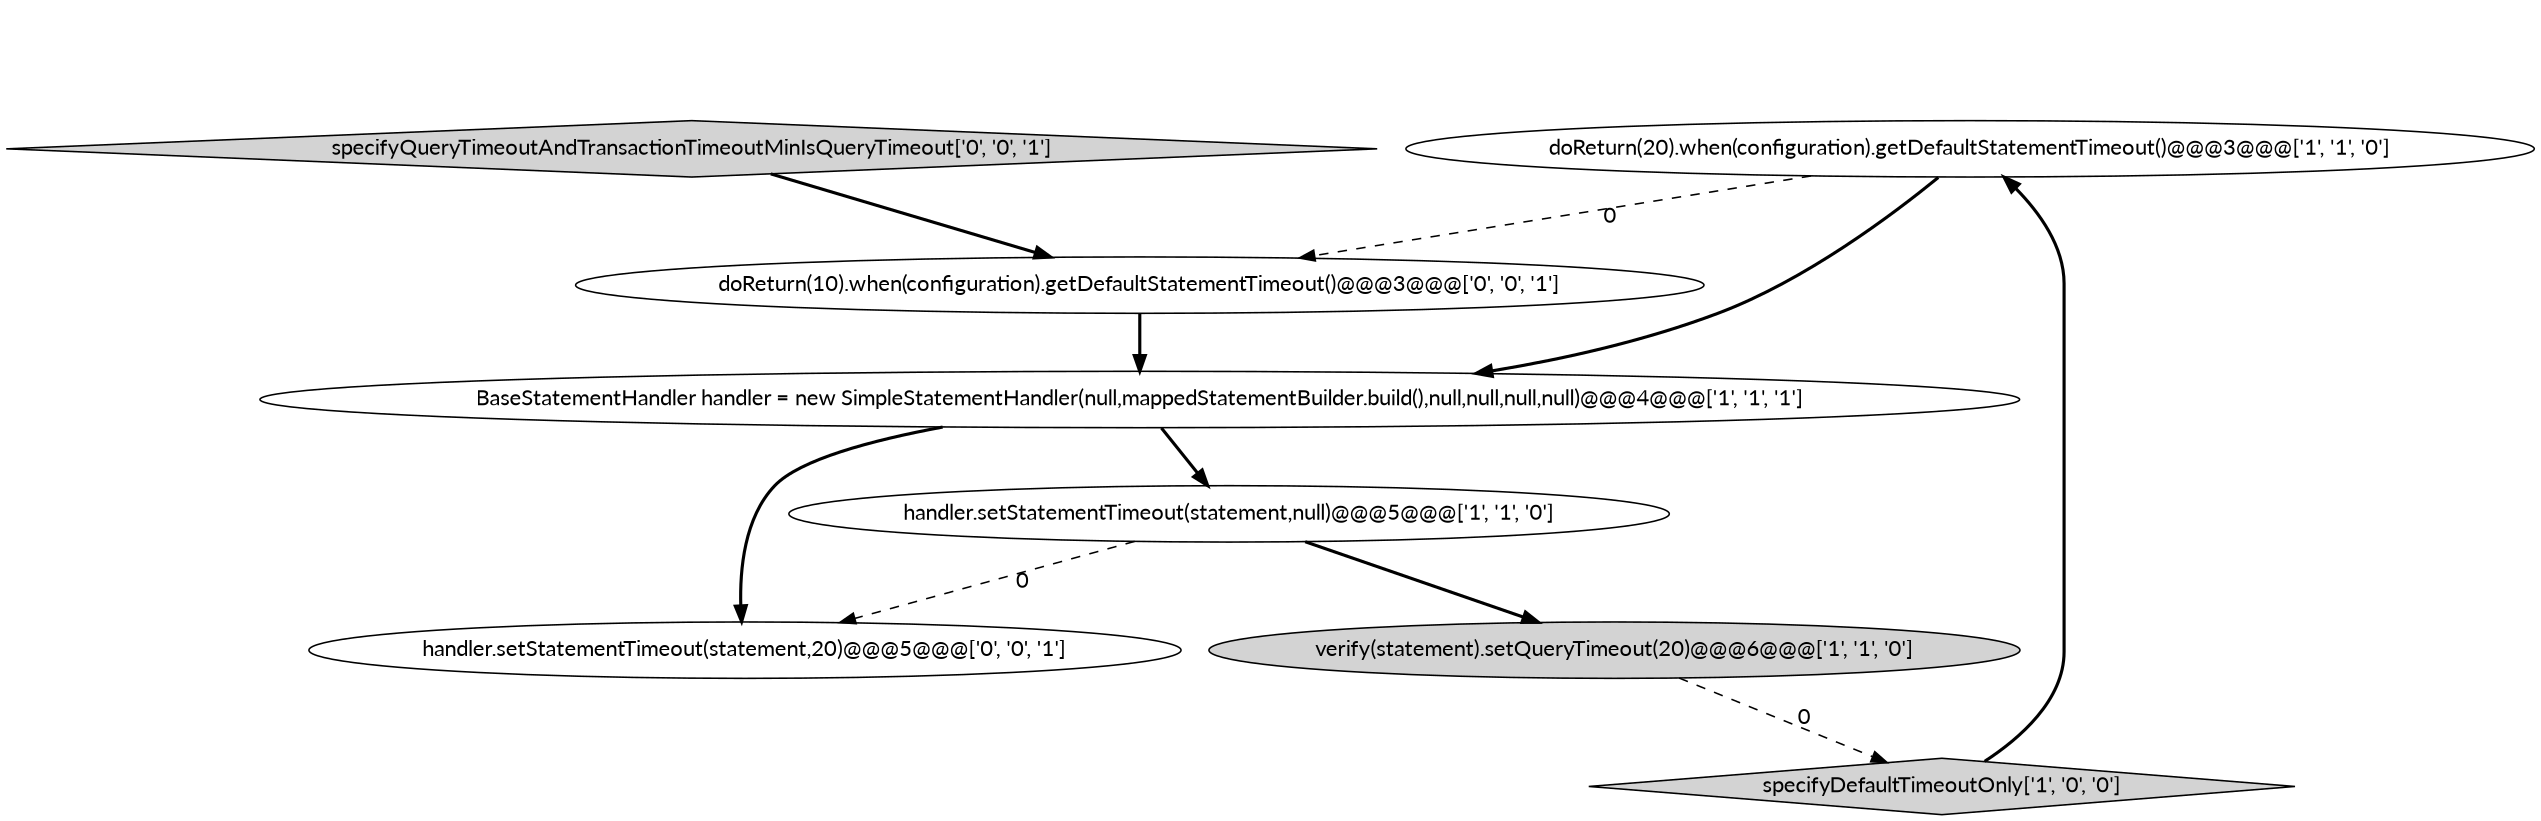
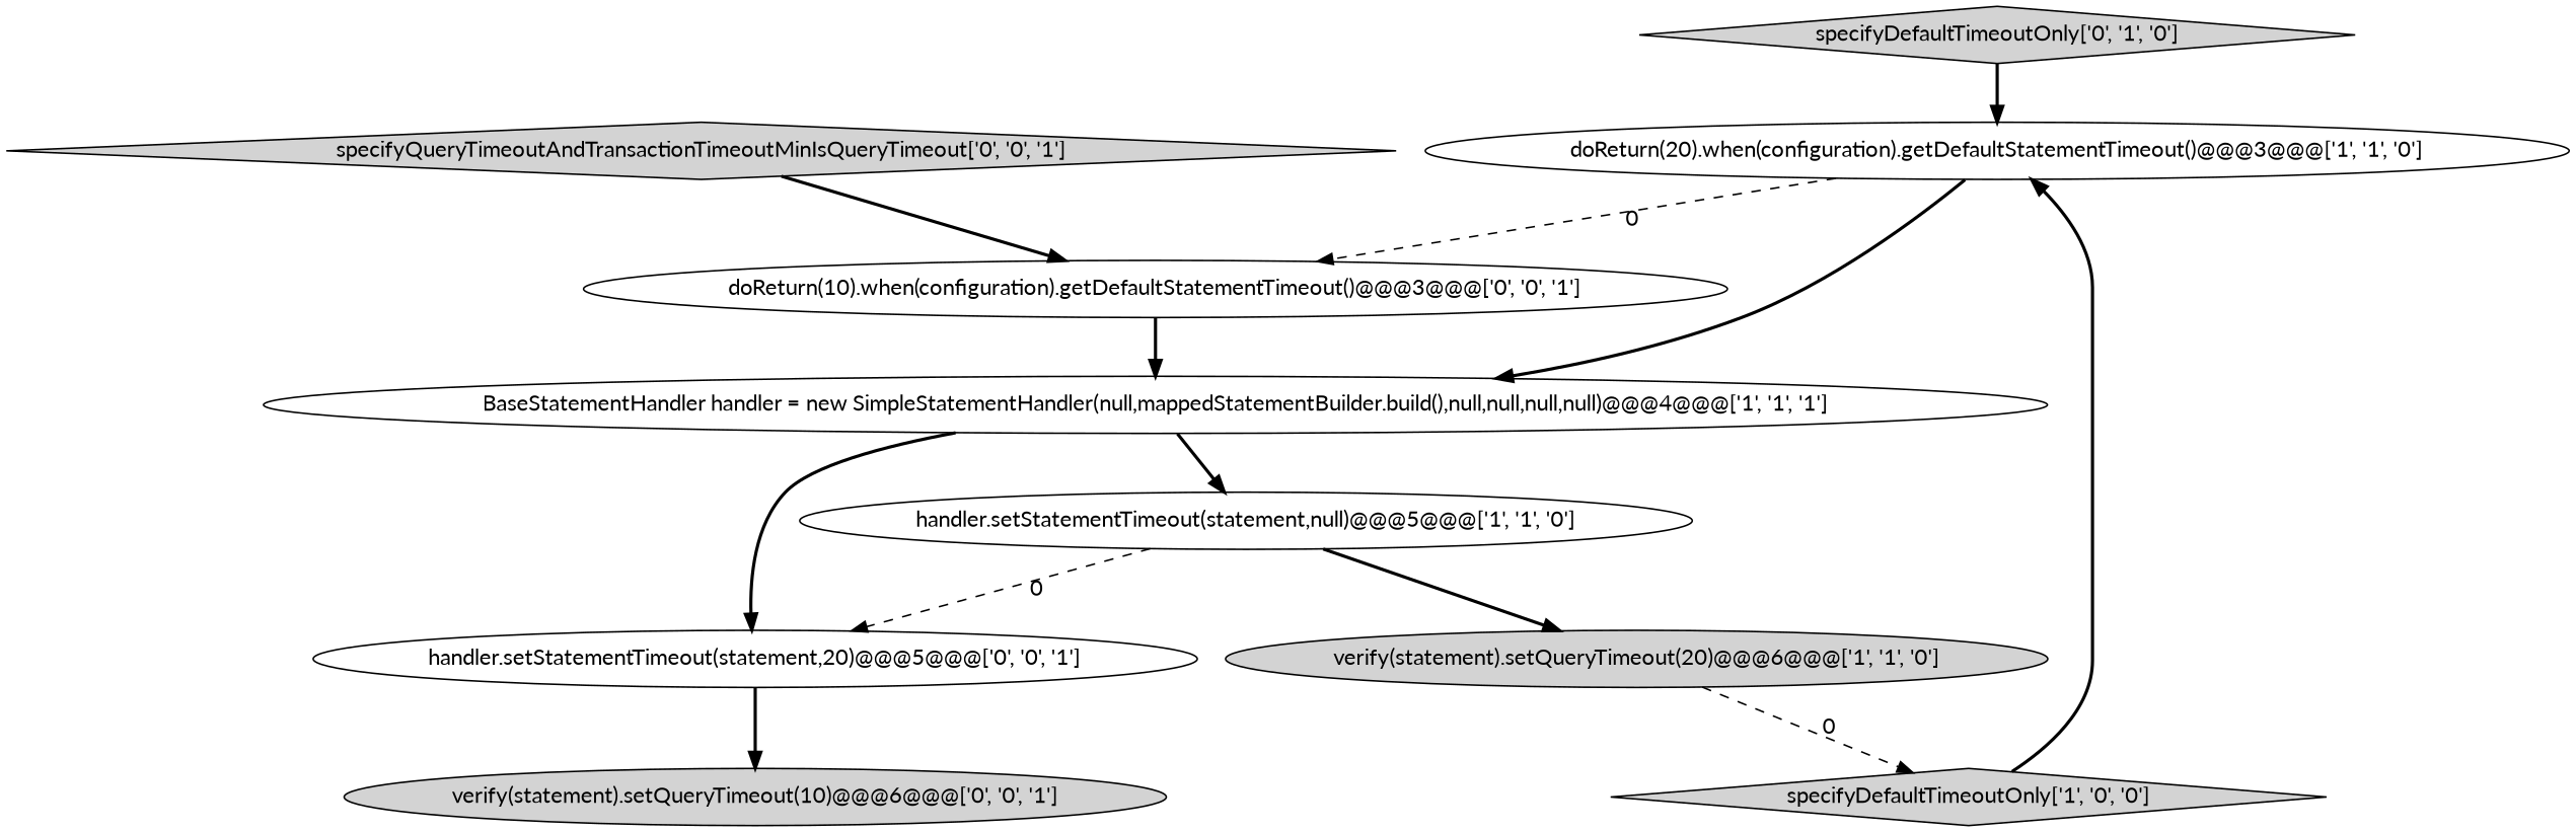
  digraph {
    fontname=Lato
    node [fillcolor=white fontname=Lato shape=ellipse style=filled]
    edge [fontname=Lato style=bold]
    n1 [label="doReturn(20).when(configuration).getDefaultStatementTimeout()@@@3@@@['1', '1', '0']"]
    n2 [label="doReturn(10).when(configuration).getDefaultStatementTimeout()@@@3@@@['0', '0', '1']"]
    n3 [label="BaseStatementHandler handler = new SimpleStatementHandler(null,mappedStatementBuilder.build(),null,null,null,null)@@@4@@@['1', '1', '1']"]
    n4 [label="handler.setStatementTimeout(statement,null)@@@5@@@['1', '1', '0']"]
    n5 [label="handler.setStatementTimeout(statement,20)@@@5@@@['0', '0', '1']"]
+   n6 [fillcolor=lightgray label="specifyDefaultTimeoutOnly['0', '1', '0']" shape=diamond]
    n7 [fillcolor=lightgray label="specifyQueryTimeoutAndTransactionTimeoutMinIsQueryTimeout['0', '0', '1']" shape=diamond]
    n8 [fillcolor=lightgray label="verify(statement).setQueryTimeout(20)@@@6@@@['1', '1', '0']"]
    n9 [fillcolor=lightgray label="specifyDefaultTimeoutOnly['1', '0', '0']" shape=diamond]
+   n10 [fillcolor=lightgray label="verify(statement).setQueryTimeout(10)@@@6@@@['0', '0', '1']"]
    n1 -> n2 [label=0 style=dashed]
    n1 -> n3
    n2 -> n3
    n3 -> n4
    n3 -> n5
    n4 -> n5 [label=0 style=dashed]
    n4 -> n8
+   n5 -> n10
+   n6 -> n1
    n7 -> n2
    n8 -> n9 [label=0 style=dashed]
    n9 -> n1
  }
